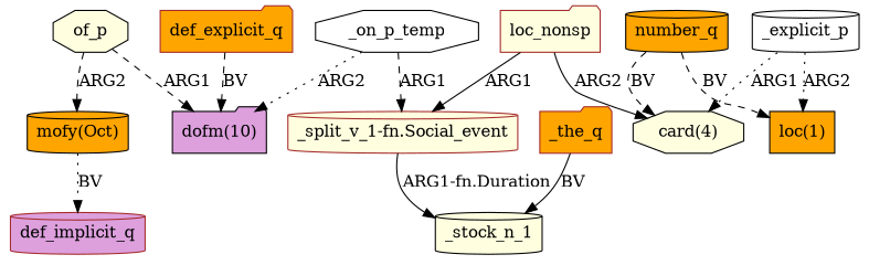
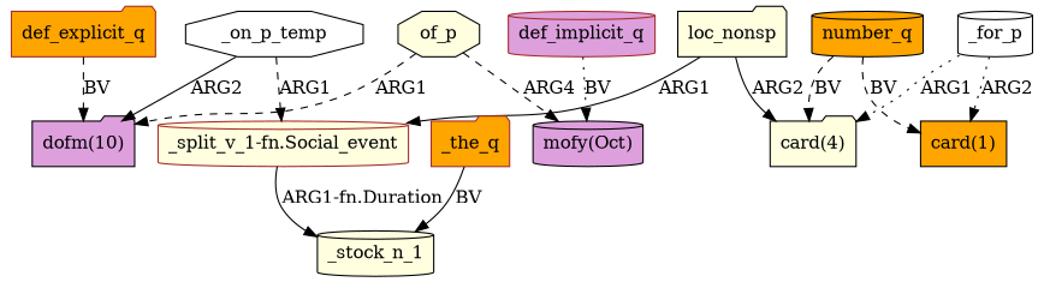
  digraph {
    node [color=black fillcolor=lightyellow shape=cylinder style=filled]
    edge [style=dashed]
    of_p [shape=octagon]
    "dofm(10)" [fillcolor=plum shape=folder]
-   "mofy(Oct)" [fillcolor=orange]
-   loc_nonsp [color=brown shape=folder]
+   "mofy(Oct)" [fillcolor=plum]
+   loc_nonsp [shape=folder]
    "_split_v_1-fn.Social_event" [color=brown]
-   "card(4)" [shape=octagon]
+   "card(4)" [shape=folder]
    _stock_n_1
    _on_p_temp [fillcolor=white shape=octagon]
-   _for_p [fillcolor=white label=_explicit_p]
-   "card(1)" [fillcolor=orange shape=box label="loc(1)"]
+   _for_p [fillcolor=white]
+   "card(1)" [fillcolor=orange shape=box]
    number_q [fillcolor=orange]
    def_explicit_q [color=brown fillcolor=orange shape=folder]
    def_implicit_q [color=brown fillcolor=plum]
    _the_q [color=brown fillcolor=orange shape=folder]
    of_p -> "dofm(10)" [label=ARG1]
-   of_p -> "mofy(Oct)" [label=ARG2]
+   of_p -> "mofy(Oct)" [label=ARG4]
    loc_nonsp -> "_split_v_1-fn.Social_event" [label=ARG1 style=solid]
    loc_nonsp -> "card(4)" [label=ARG2 style=solid]
    "_split_v_1-fn.Social_event" -> _stock_n_1 [label="ARG1-fn.Duration" style=solid]
-   _on_p_temp -> "dofm(10)" [label=ARG2 style=dotted]
+   _on_p_temp -> "dofm(10)" [label=ARG2 style=solid]
    _on_p_temp -> "_split_v_1-fn.Social_event" [label=ARG1]
    _for_p -> "card(4)" [label=ARG1 style=dotted]
    _for_p -> "card(1)" [label=ARG2 style=dotted]
    number_q -> "card(4)" [label=BV]
    number_q -> "card(1)" [label=BV]
    def_explicit_q -> "dofm(10)" [label=BV]
-   "mofy(Oct)" -> def_implicit_q [label=BV style=dotted]
+   def_implicit_q -> "mofy(Oct)" [label=BV style=dotted]
    _the_q -> _stock_n_1 [label=BV style=solid]
  }
